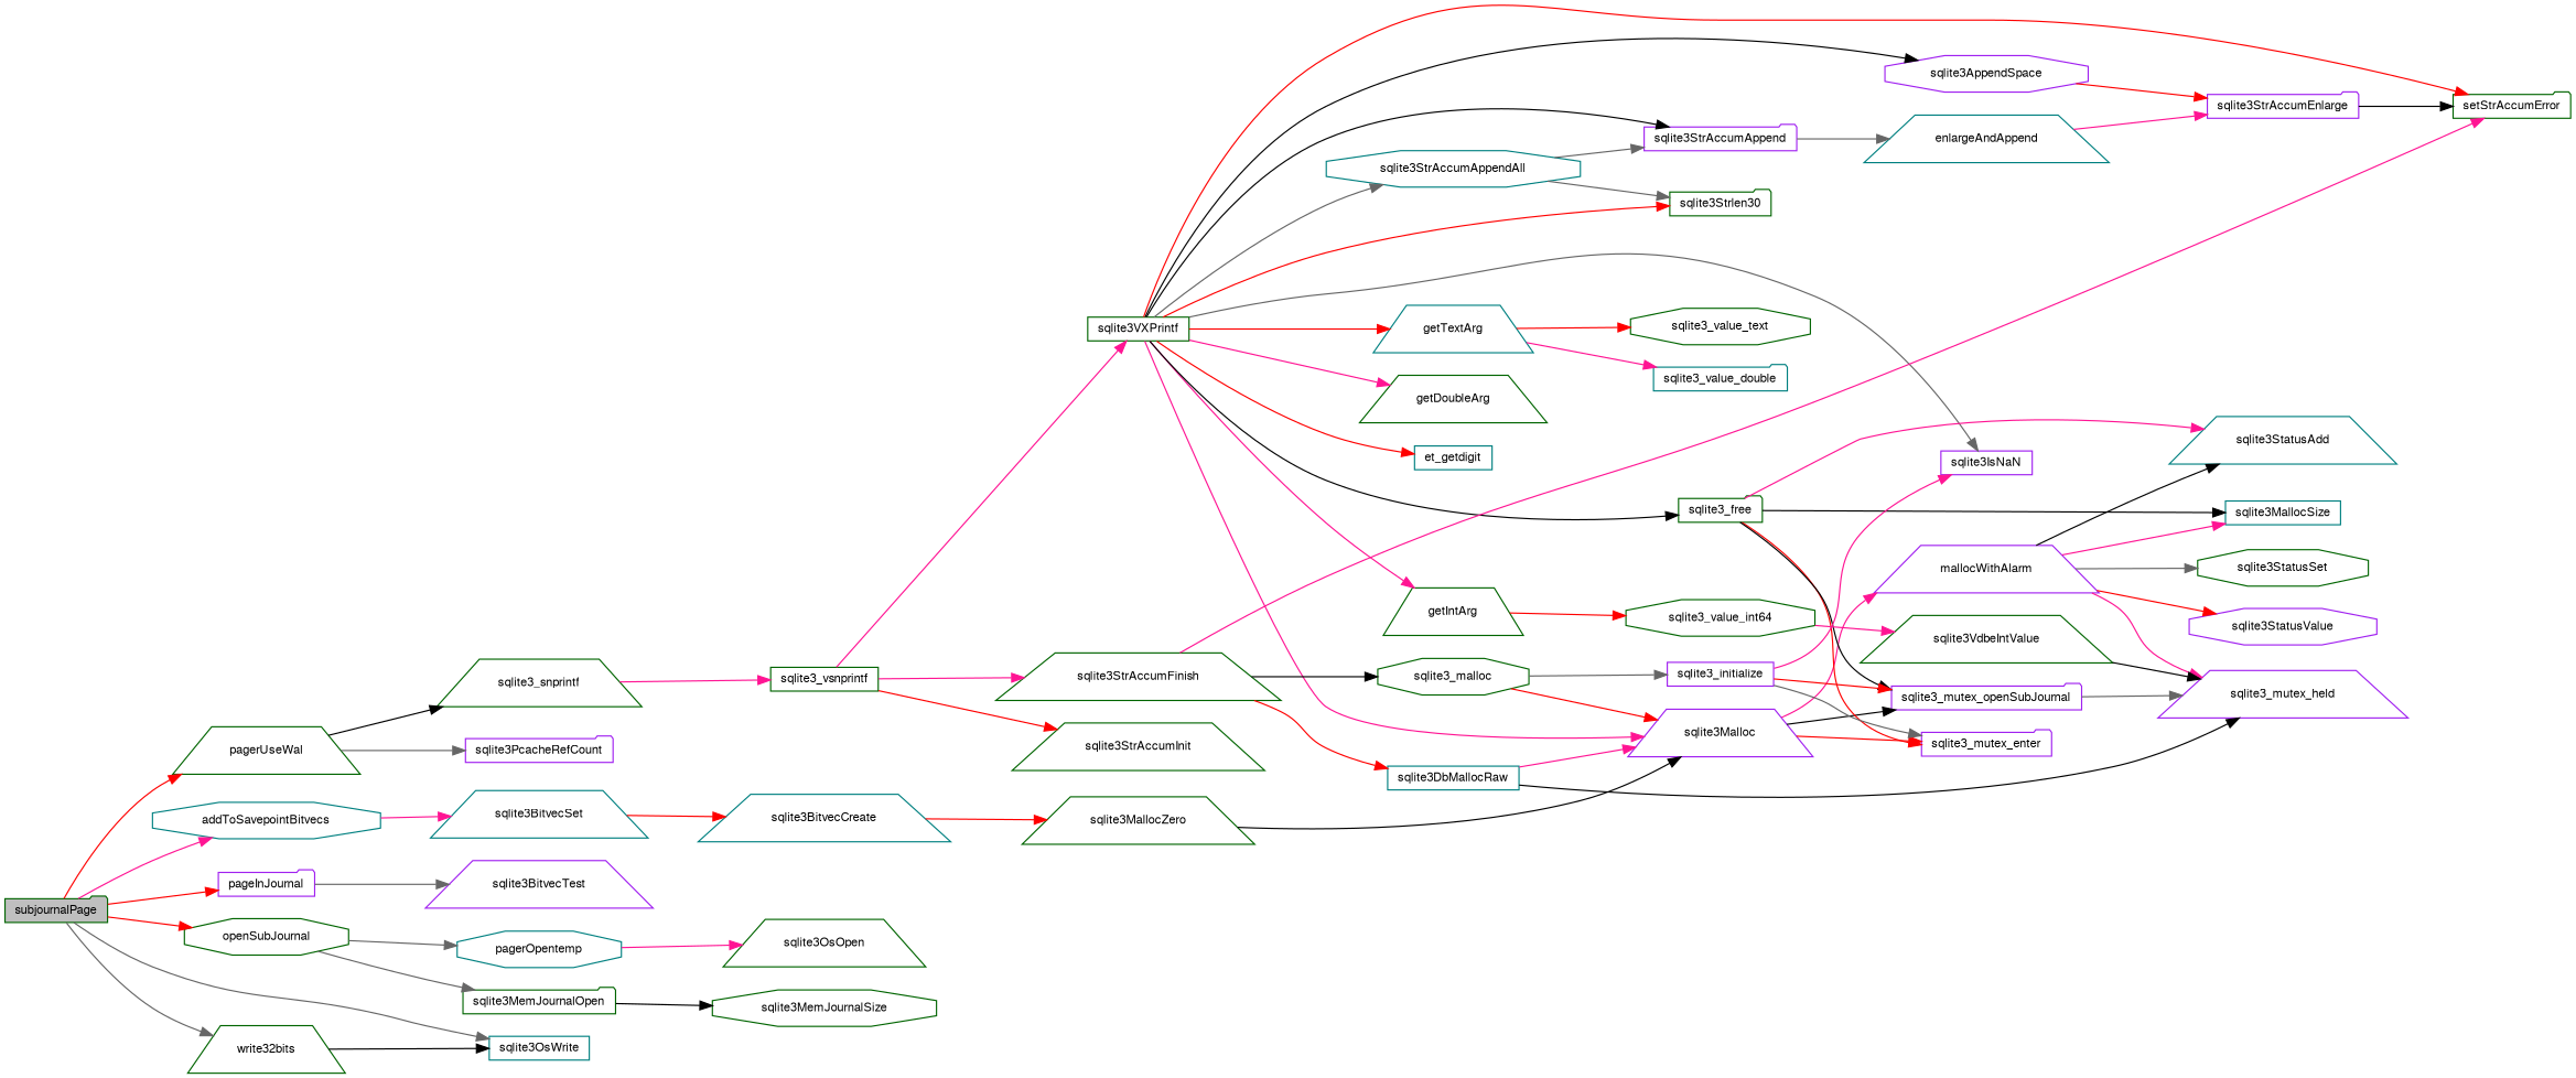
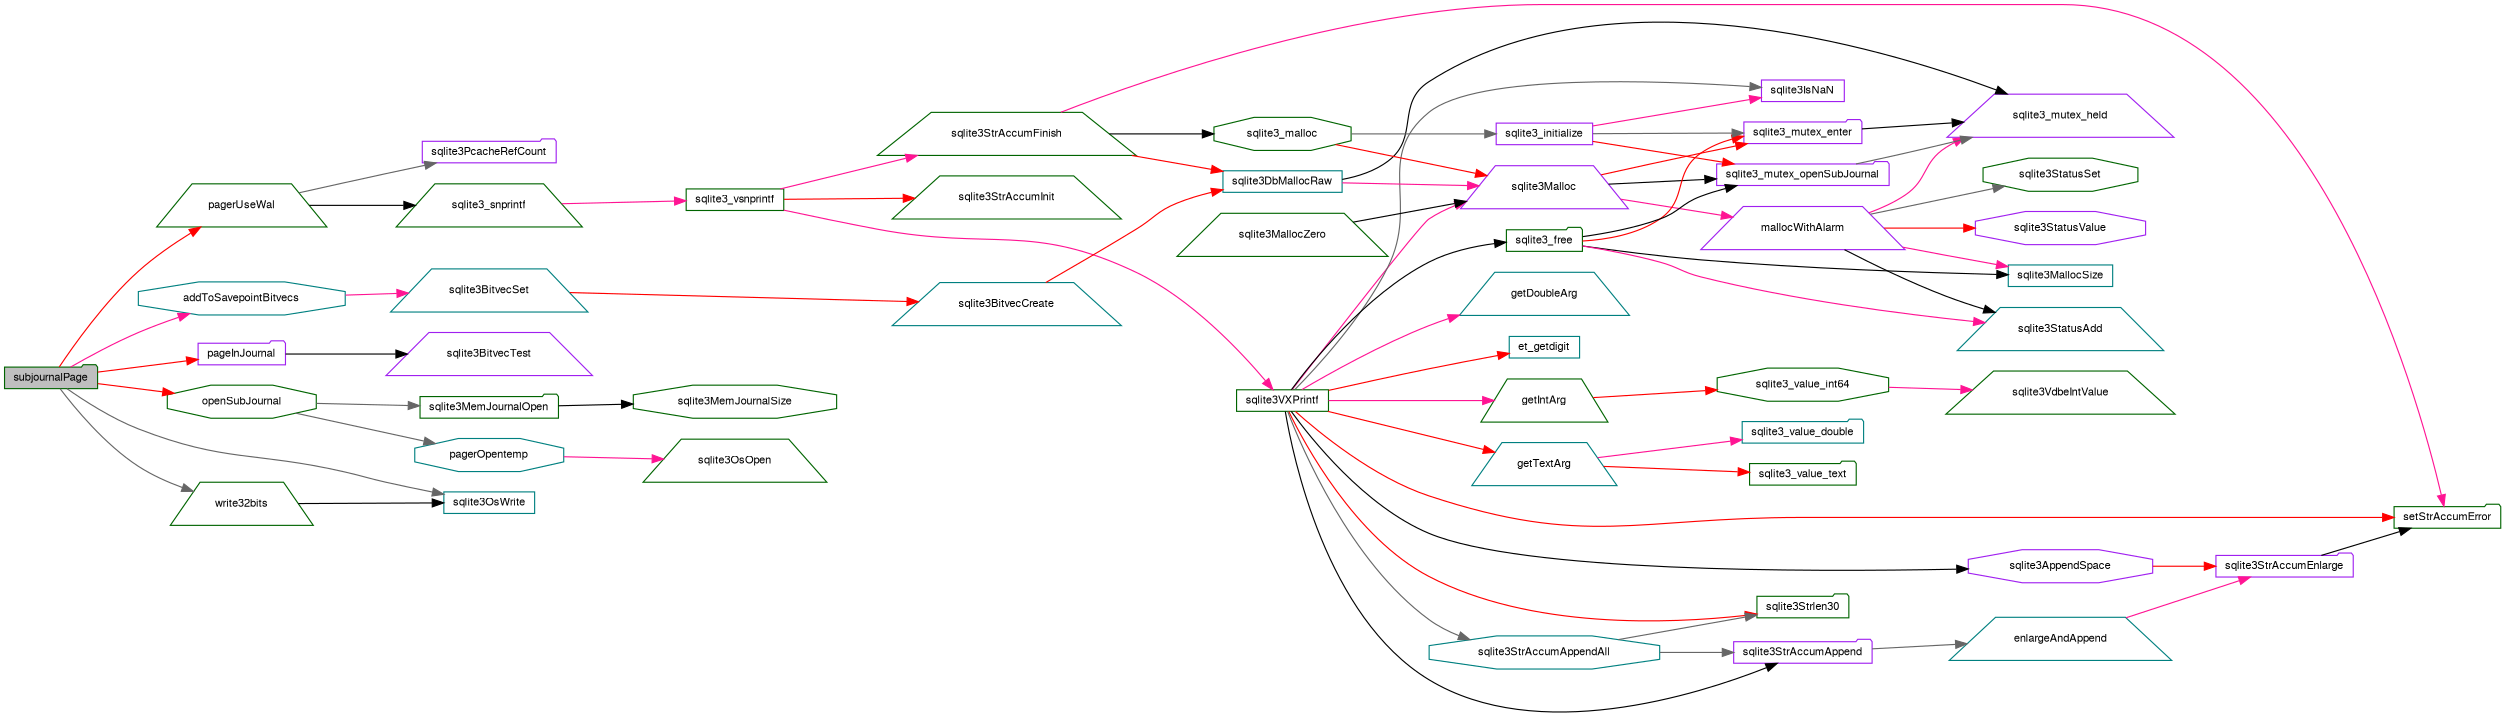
  digraph {
    rankdir=LR
    node [color=darkgreen fillcolor=white fontname=FreeSans fontsize=10 shape=trapezium style=filled]
    edge [color=red fontname=FreeSans fontsize=10 labelfontname=FreeSans labelfontsize=10 style=solid]
    n1 [fillcolor=grey75 fontcolor=black height=0.2 label=subjournalPage shape=folder width=0.4]
    n2 [height=0.2 label=pagerUseWal width=0.4]
    n3 [color=purple height=0.2 label=pageInJournal shape=folder width=0.4]
    n4 [height=0.2 label=openSubJournal shape=octagon width=0.4]
    n5 [height=0.2 label=write32bits width=0.4]
    n6 [color=teal height=0.2 label=sqlite3OsWrite shape=box width=0.4]
    n7 [color=teal height=0.2 label=addToSavepointBitvecs shape=octagon width=0.4]
    n8 [color=purple height=0.2 label=sqlite3PcacheRefCount shape=folder width=0.4]
    n9 [height=0.2 label=sqlite3_snprintf width=0.4]
    n10 [color=purple height=0.2 label=sqlite3BitvecTest width=0.4]
    n11 [height=0.2 label=sqlite3MemJournalOpen shape=folder width=0.4]
    n12 [color=teal height=0.2 label=pagerOpentemp shape=octagon width=0.4]
    n13 [color=teal height=0.2 label=sqlite3BitvecSet width=0.4]
    n14 [height=0.2 label=sqlite3_vsnprintf shape=box width=0.4]
    n15 [height=0.2 label=sqlite3StrAccumInit width=0.4]
    n16 [height=0.2 label=sqlite3VXPrintf shape=box width=0.4]
    n17 [height=0.2 label=sqlite3StrAccumFinish width=0.4]
    n18 [color=purple height=0.2 label=sqlite3StrAccumAppend shape=folder width=0.4]
    n19 [height=0.2 label=setStrAccumError shape=folder width=0.4]
    n20 [height=0.2 label=getIntArg width=0.4]
    n21 [color=purple height=0.2 label=sqlite3Malloc width=0.4]
-   n22 [height=0.2 label=getDoubleArg width=0.4]
+   n22 [color=teal height=0.2 label=getDoubleArg width=0.4]
    n23 [color=purple height=0.2 label=sqlite3IsNaN shape=box width=0.4]
    n24 [height=0.2 label=sqlite3Strlen30 shape=folder width=0.4]
    n25 [color=teal height=0.2 label=et_getdigit shape=box width=0.4]
    n26 [color=teal height=0.2 label=getTextArg width=0.4]
    n27 [color=teal height=0.2 label=sqlite3StrAccumAppendAll shape=octagon width=0.4]
    n28 [color=purple height=0.2 label=sqlite3AppendSpace shape=octagon width=0.4]
    n29 [height=0.2 label=sqlite3_free shape=folder width=0.4]
    n30 [color=teal height=0.2 label=sqlite3DbMallocRaw shape=box width=0.4]
    n31 [height=0.2 label=sqlite3_malloc shape=octagon width=0.4]
    n32 [color=teal height=0.2 label=enlargeAndAppend width=0.4]
    n33 [height=0.2 label=sqlite3_value_int64 shape=octagon width=0.4]
    n34 [color=purple height=0.2 label=sqlite3_mutex_enter shape=folder width=0.4]
    n35 [color=purple height=0.2 label=mallocWithAlarm width=0.4]
    n36 [color=purple height=0.2 label=sqlite3_mutex_openSubJournal shape=folder width=0.4]
    n37 [color=teal height=0.2 label=sqlite3_value_double shape=folder width=0.4]
-   n38 [height=0.2 label=sqlite3_value_text shape=octagon width=0.4]
+   n38 [height=0.2 label=sqlite3_value_text shape=folder width=0.4]
    n39 [color=purple height=0.2 label=sqlite3StrAccumEnlarge shape=folder width=0.4]
    n40 [color=teal height=0.2 label=sqlite3MallocSize shape=box width=0.4]
    n41 [color=teal height=0.2 label=sqlite3StatusAdd width=0.4]
    n42 [height=0.2 label=sqlite3VdbeIntValue width=0.4]
    n43 [color=purple height=0.2 label=sqlite3_mutex_held width=0.4]
    n44 [height=0.2 label=sqlite3StatusSet shape=octagon width=0.4]
    n45 [color=purple height=0.2 label=sqlite3StatusValue shape=octagon width=0.4]
    n46 [color=purple height=0.2 label=sqlite3_initialize shape=box width=0.4]
    n47 [height=0.2 label=sqlite3MemJournalSize shape=octagon width=0.4]
    n48 [height=0.2 label=sqlite3OsOpen width=0.4]
    n49 [color=teal height=0.2 label=sqlite3BitvecCreate width=0.4]
    n50 [height=0.2 label=sqlite3MallocZero width=0.4]
    n1 -> n2
    n1 -> n3
    n1 -> n4
    n1 -> n5 [color=gray40]
    n1 -> n6 [color=gray40]
    n1 -> n7 [color=deeppink]
    n2 -> n8 [color=gray40]
    n2 -> n9 [color=black]
-   n3 -> n10 [color=gray40]
+   n3 -> n10 [color=black]
    n4 -> n11 [color=gray40]
    n4 -> n12 [color=gray40]
    n5 -> n6 [color=black]
    n7 -> n13 [color=deeppink]
    n9 -> n14 [color=deeppink]
    n11 -> n47 [color=black]
    n12 -> n48 [color=deeppink]
    n13 -> n49
    n14 -> n15
    n14 -> n16 [color=deeppink]
    n14 -> n17 [color=deeppink]
    n16 -> n18 [color=black]
    n16 -> n19
    n16 -> n20 [color=deeppink]
    n16 -> n21 [color=deeppink]
    n16 -> n22 [color=deeppink]
    n16 -> n23 [color=gray40]
    n16 -> n24
    n16 -> n25
    n16 -> n26
    n16 -> n27 [color=gray40]
    n16 -> n28 [color=black]
    n16 -> n29 [color=black]
    n17 -> n19 [color=deeppink]
    n17 -> n30
    n17 -> n31 [color=black]
    n18 -> n32 [color=gray40]
    n20 -> n33
    n21 -> n34
    n21 -> n35 [color=deeppink]
    n21 -> n36 [color=black]
    n26 -> n37 [color=deeppink]
    n26 -> n38
    n27 -> n18 [color=gray40]
    n27 -> n24 [color=gray40]
    n28 -> n39
    n29 -> n34
    n29 -> n36 [color=black]
    n29 -> n40 [color=black]
    n29 -> n41 [color=deeppink]
    n30 -> n21 [color=deeppink]
    n30 -> n43 [color=black]
    n31 -> n21
    n31 -> n46 [color=gray40]
    n32 -> n39 [color=deeppink]
    n33 -> n42 [color=deeppink]
    n35 -> n40 [color=deeppink]
    n35 -> n41 [color=black]
    n35 -> n43 [color=deeppink]
    n35 -> n44 [color=gray40]
    n35 -> n45
    n36 -> n43 [color=gray40]
    n39 -> n19 [color=black]
-   n42 -> n43 [color=black]
+   n34 -> n43 [color=black]
    n46 -> n23 [color=deeppink]
    n46 -> n34 [color=gray40]
    n46 -> n36
-   n49 -> n50
+   n49 -> n30
    n50 -> n21 [color=black]
  }
